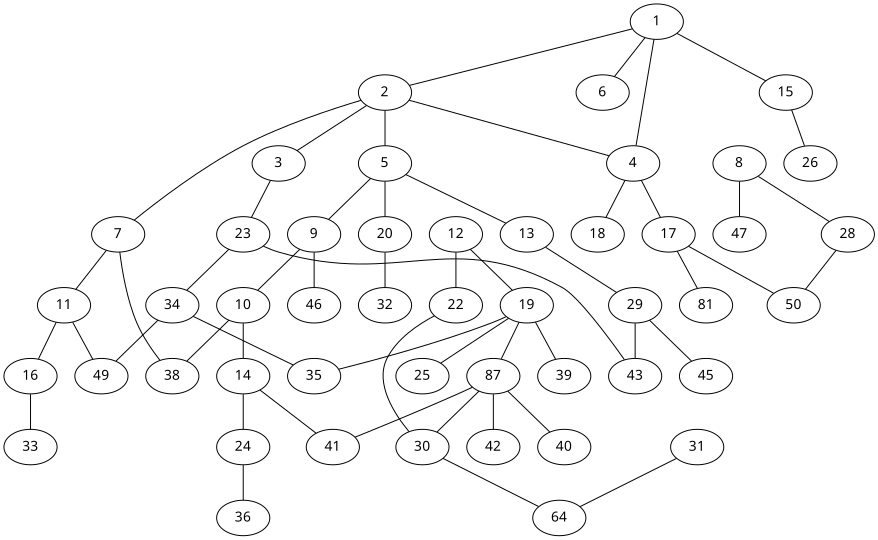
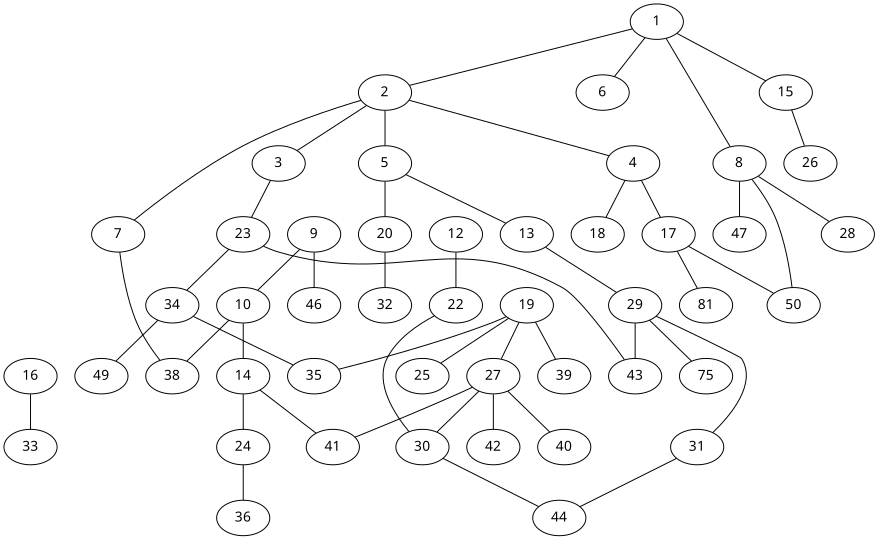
  graph {
    fontname="Noto Sans"
    node [fontname="Noto Sans"]
    edge [fontname="Noto Sans"]
    1
    2
    6
    8
    15
    3
    4
    5
    7
    47
    28
    26
    23
    17
    18
    9
    13
    20
-   11
    38
    50
    34
    43
    n24 [label=81]
    10
    46
    12
    19
    22
    29
    32
    16
    49
    35
    14
    25
-   27 [label=87]
+   27
    39
    30
    31
-   45
+   45 [label=75]
    33
    24
    41
    36
    40
    42
-   44 [label=64]
+   44
    1 -- 2
    1 -- 6
-   1 -- 4
+   1 -- 8
    1 -- 15
    2 -- 3
    2 -- 4
    2 -- 5
    2 -- 7
    8 -- 47
    8 -- 28
    15 -- 26
    3 -- 23
    4 -- 17
    4 -- 18
-   5 -- 9
    5 -- 13
    5 -- 20
-   7 -- 11
    7 -- 38
-   28 -- 50
+   8 -- 50
    23 -- 34
    23 -- 43
    17 -- 50
    17 -- n24
    9 -- 10
    9 -- 46
    13 -- 29
    20 -- 32
-   11 -- 16
-   11 -- 49
    34 -- 49
    34 -- 35
    10 -- 38
    10 -- 14
-   12 -- 19
    12 -- 22
    19 -- 35
    19 -- 25
    19 -- 27
    19 -- 39
    22 -- 30
    29 -- 43
+   29 -- 31
    29 -- 45
    16 -- 33
    14 -- 24
    14 -- 41
    27 -- 30
    27 -- 41
    27 -- 40
    27 -- 42
    30 -- 44
    31 -- 44
    24 -- 36
  }
